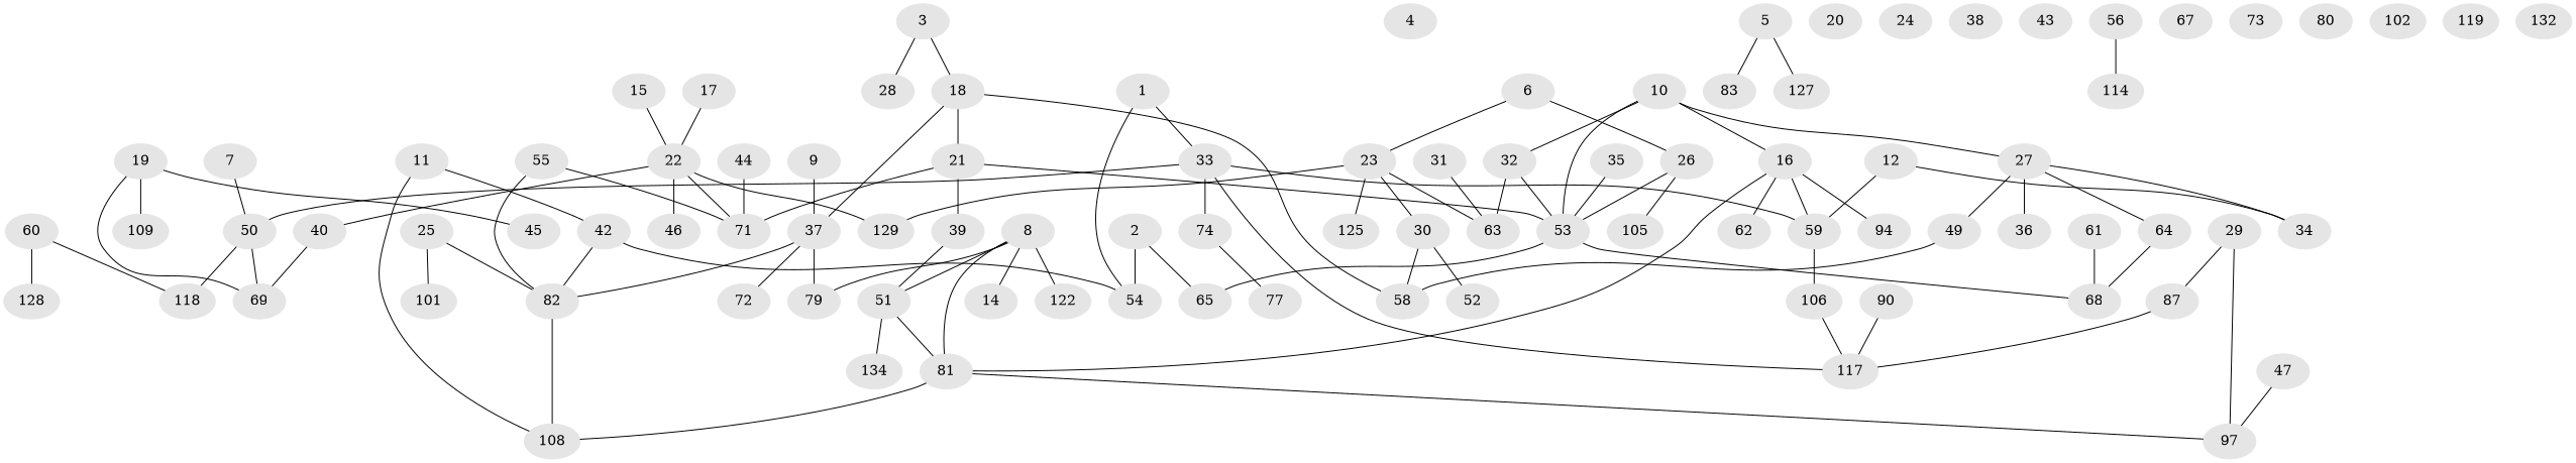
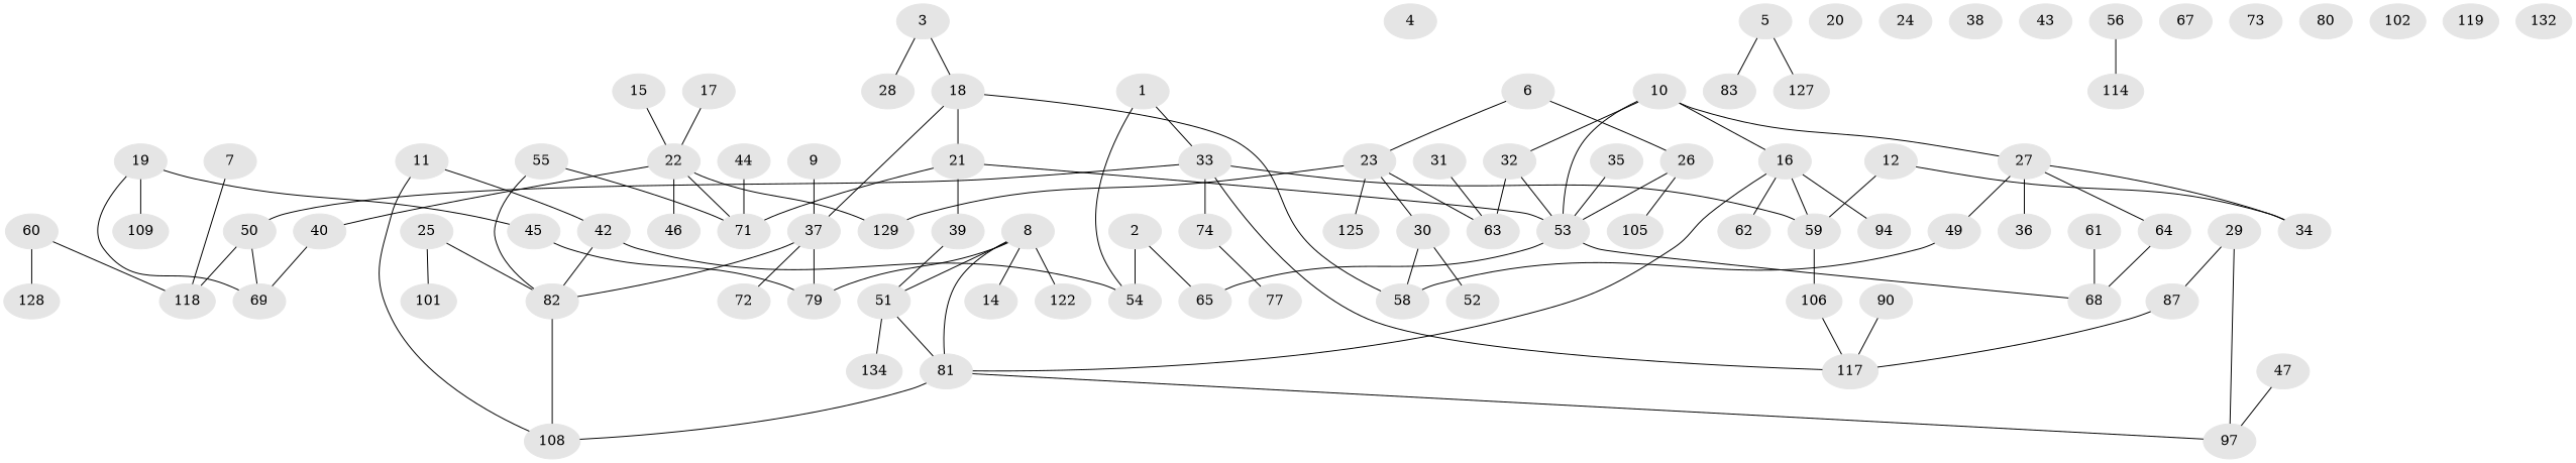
  graph {
    node [color=gray90 style=filled]
    1 [super="+130"]
    33 [super="+66"]
    54 [super="+75"]
    50 [super="+95"]
    59 [super="+76"]
    74 [super="+99"]
    117
    2 [super="+13"]
    65
    18 [super="+84"]
    37 [super="+131"]
    21
    58
    3
    28
    4
    5 [super="+96"]
    83 [super="+133"]
    127
    6 [super="+86"]
    23 [super="+112"]
    26 [super="+92"]
    129
    30 [super="+48"]
    63 [super="+123"]
    125
    53 [super="+124"]
    105
    69 [super="+100"]
    118 [super="+136"]
    7
    8 [super="+88"]
    14 [super="+107"]
    51 [super="+98"]
    79
    81 [super="+126"]
    122
    134
    108 [super="+115"]
    97 [super="+103"]
    82 [super="+121"]
    72
    9
    10 [super="+70"]
    16 [super="+57"]
    27 [super="+85"]
    32
    62
    94
    34 [super="+89"]
    36
    49
    64
    68
    42 [super="+116"]
    11
    12
    106
    15 [super="+104"]
    22 [super="+41"]
    71 [super="+91"]
    40
    46 [super="+135"]
    17
    39
    19 [super="+120"]
    45
    109
    20 [super="+78"]
    52
    24
    25
    101
    29
    87
    31
    77 [super="+113"]
    35
    38
    43
    44
    47
    55 [super="+111"]
    56 [super="+93"]
    114
    60 [super="+110"]
    128
    61
    67 [super="+137"]
    73
    80
    90
    102
    119
    132
    1 -- 33
    1 -- 54
    33 -- 50
    33 -- 59
    33 -- 74
    33 -- 117
    50 -- 69
    50 -- 118
    59 -- 106
    74 -- 77
    2 -- 54
    2 -- 65
    18 -- 37
    18 -- 21
    18 -- 58
    37 -- 79
    37 -- 82
    37 -- 72
    21 -- 53
    21 -- 71
    21 -- 39
    3 -- 18
    3 -- 28
    5 -- 83
    5 -- 127
    6 -- 23
    6 -- 26
    23 -- 129
    23 -- 30
    23 -- 63
    23 -- 125
    26 -- 53
    26 -- 105
    30 -- 58
    30 -- 52
    53 -- 65
    53 -- 68
-   7 -- 50
+   7 -- 118
    8 -- 14
    8 -- 51
    8 -- 79
    8 -- 81
    8 -- 122
    51 -- 81
    51 -- 134
    81 -- 108
    81 -- 97
    82 -- 108
    9 -- 37
    10 -- 53
    10 -- 16
    10 -- 27
    10 -- 32
    16 -- 59 [weight=2]
    16 -- 81
    16 -- 62
    16 -- 94
    27 -- 34
    27 -- 36
    27 -- 49
    27 -- 64
    32 -- 63
    32 -- 53
    49 -- 58
    64 -- 68
    42 -- 54
    42 -- 82
    11 -- 108
    11 -- 42
    12 -- 59
    12 -- 34
    106 -- 117
    15 -- 22
    22 -- 129
    22 -- 71
    22 -- 40
    22 -- 46
    40 -- 69
    17 -- 22
    39 -- 51
    19 -- 69
    19 -- 45
    19 -- 109
+   45 -- 79
    25 -- 82
    25 -- 101
    29 -- 97
    29 -- 87
    87 -- 117
    31 -- 63
    35 -- 53
    44 -- 71
    47 -- 97
    55 -- 82
    55 -- 71
    56 -- 114
    60 -- 118
    60 -- 128
    61 -- 68
    90 -- 117
  }
